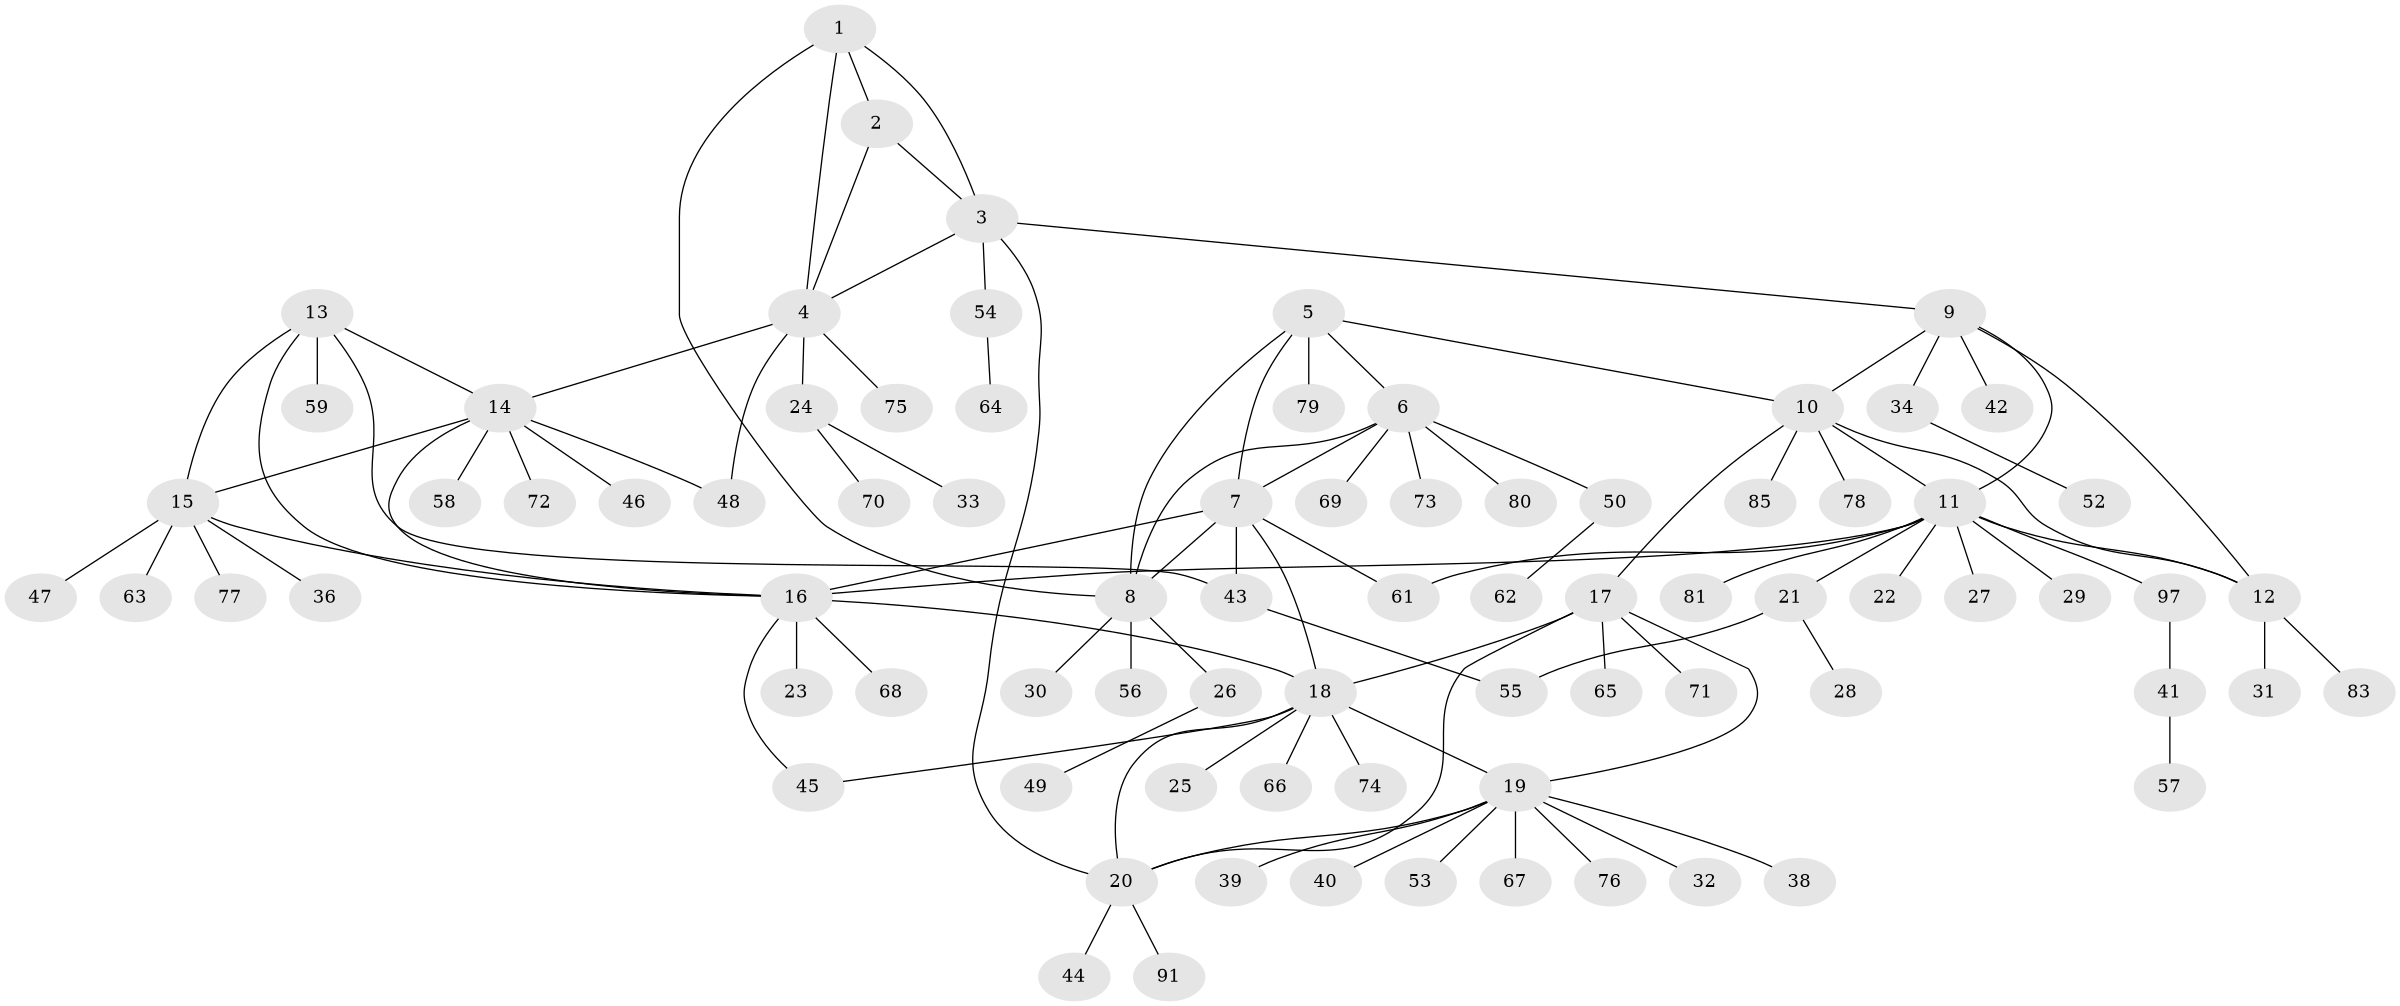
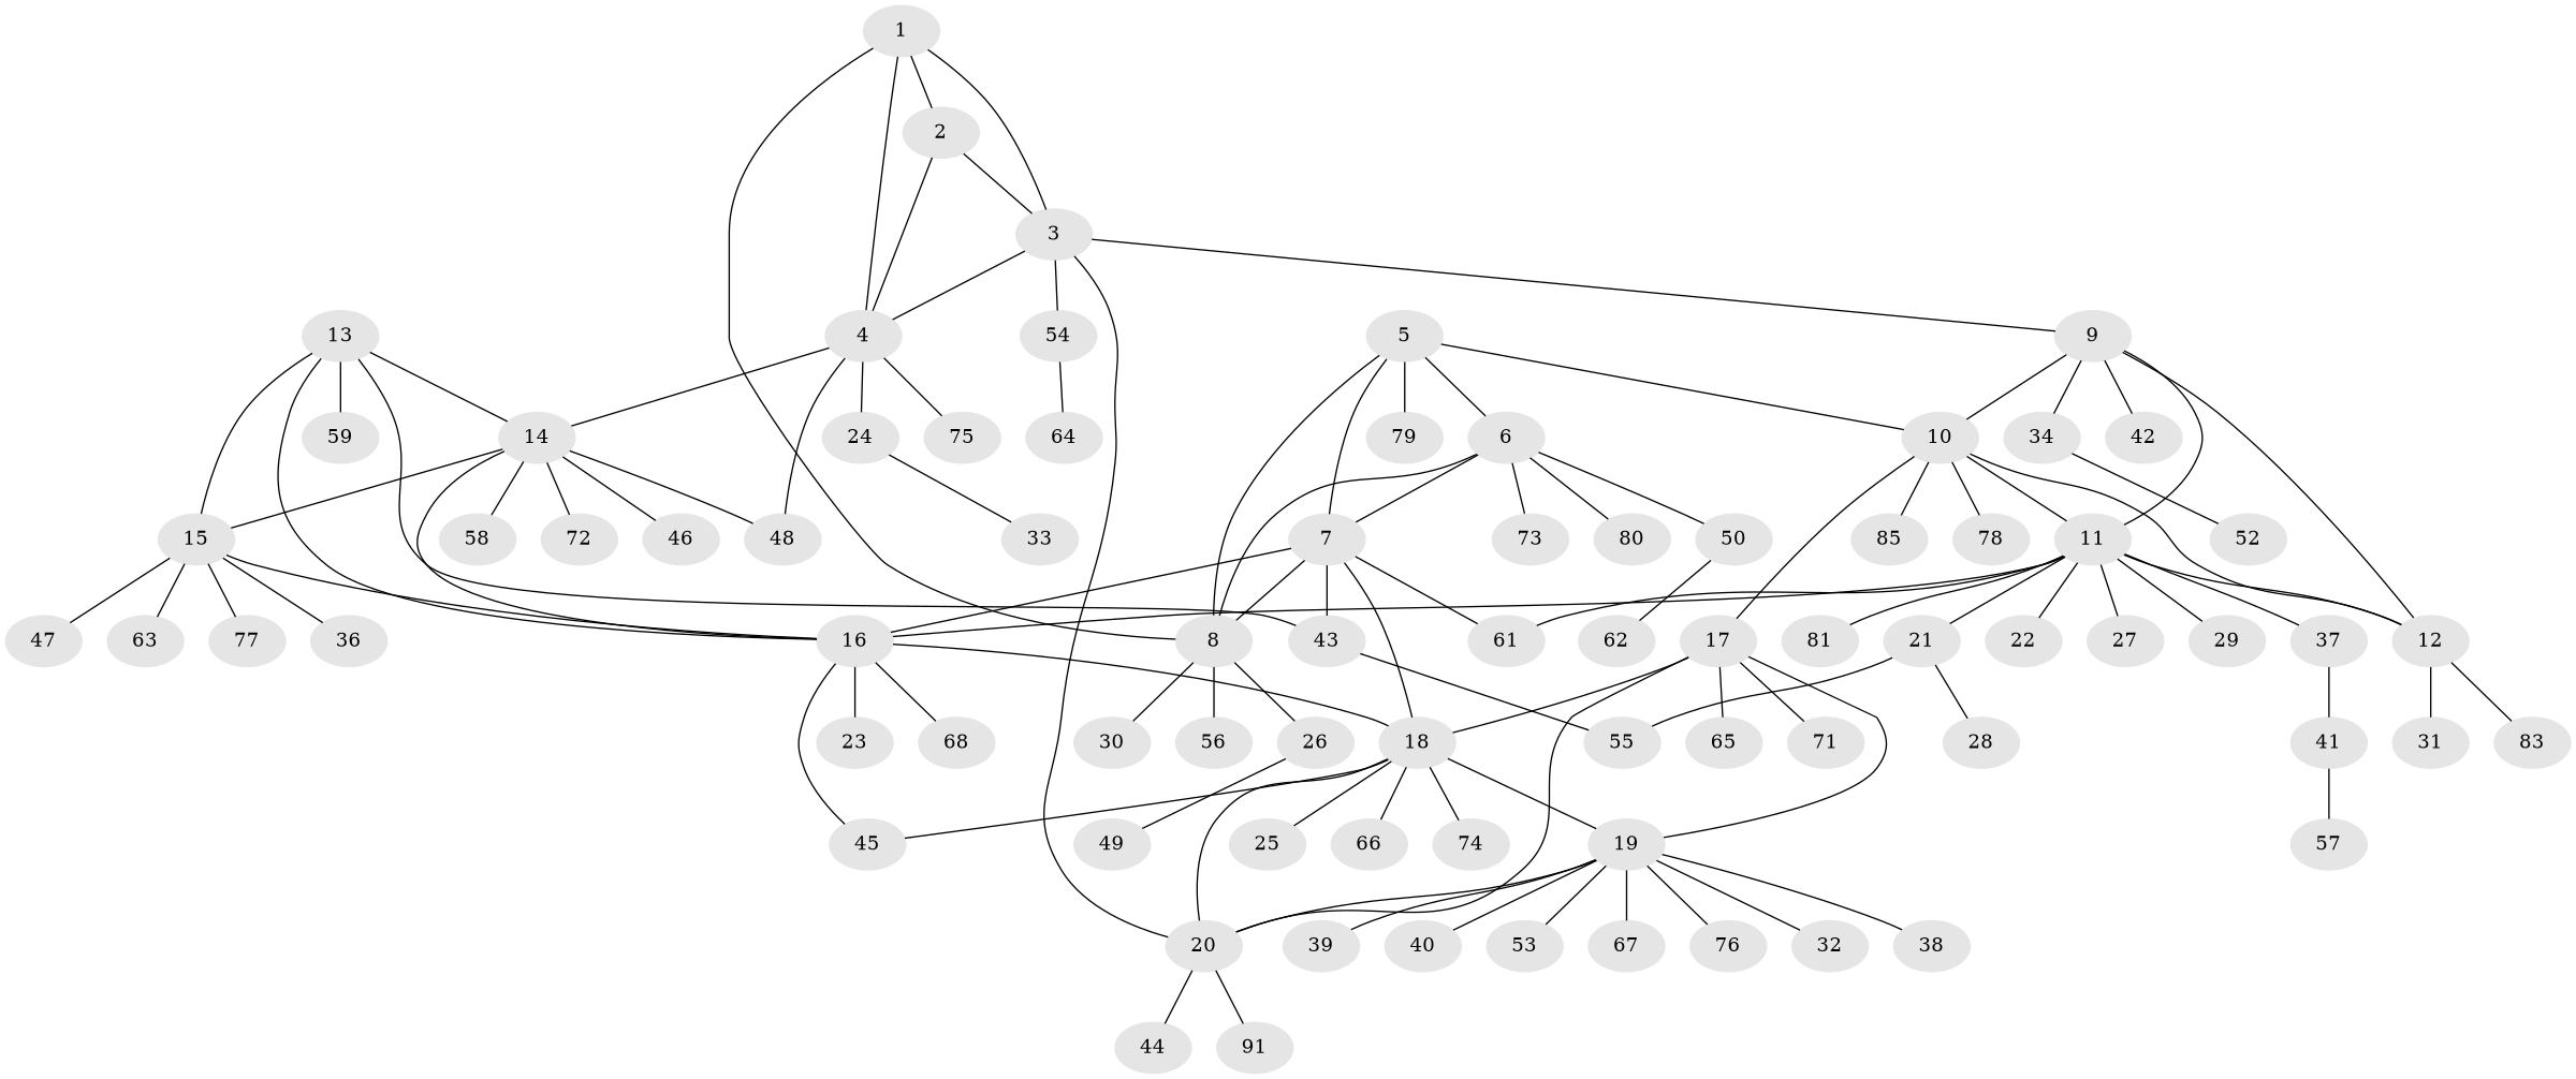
  graph {
    node [color=gray90 style=filled]
    1
    2
    3
    4
    8
    9
    20
    54
    14
    24
    48
    75
    26
    30
    56
    10
    11
    12
    34
    42
    44
    n22 [label=91]
    64
    16
    15
    46
    58
    72
    33
-   70
    5
    6
    7
    79
    50
-   69
    73
    80
    18
    43
    61
    17
    n43 [label=85]
    78
    62
    23
    45
    68
    19
    25
    66
    74
    55
    49
    21
    22
    27
    29
-   37 [label=97]
+   37
    81
    31
    83
    52
    65
    71
    28
    41
    13
    59
    36
    47
    63
    77
    32
    38
    39
    40
    53
    67
    76
    57
    1 -- 2
    1 -- 3
    1 -- 4
    1 -- 8
    2 -- 3
    2 -- 4
    3 -- 4
    3 -- 9
    3 -- 20
    3 -- 54
    4 -- 14
    4 -- 24
    4 -- 48
    4 -- 75
    8 -- 26
    8 -- 30
    8 -- 56
    9 -- 10
    9 -- 11
    9 -- 12
    9 -- 34
    9 -- 42
    20 -- 44
    20 -- n22
    54 -- 64
    14 -- 48
    14 -- 16
    14 -- 15
    14 -- 46
    14 -- 58
    14 -- 72
    24 -- 33
-   24 -- 70
    26 -- 49
    10 -- 11
    10 -- 12
    10 -- 17
    10 -- n43
    10 -- 78
    11 -- 12
    11 -- 16
    11 -- 61
    11 -- 21
    11 -- 22
    11 -- 27
    11 -- 29
    11 -- 37
    11 -- 81
    12 -- 31
    12 -- 83
    34 -- 52
    16 -- 18
    16 -- 23
    16 -- 45
    16 -- 68
    15 -- 16
    15 -- 36
    15 -- 47
    15 -- 63
    15 -- 77
    5 -- 8
    5 -- 10
    5 -- 6
    5 -- 7
    5 -- 79
    6 -- 8
    6 -- 7
    6 -- 50
-   6 -- 69
    6 -- 73
    6 -- 80
    7 -- 8
    7 -- 16
    7 -- 18
    7 -- 43
    7 -- 61
    50 -- 62
    18 -- 20
    18 -- 45
    18 -- 19
    18 -- 25
    18 -- 66
    18 -- 74
    43 -- 55
    17 -- 20
    17 -- 18
    17 -- 19
    17 -- 65
    17 -- 71
    19 -- 20
    19 -- 32
    19 -- 38
    19 -- 39
    19 -- 40
    19 -- 53
    19 -- 67
    19 -- 76
    21 -- 55
    21 -- 28
    37 -- 41
    41 -- 57
    13 -- 14
    13 -- 16
    13 -- 15
    13 -- 43
    13 -- 59
  }
